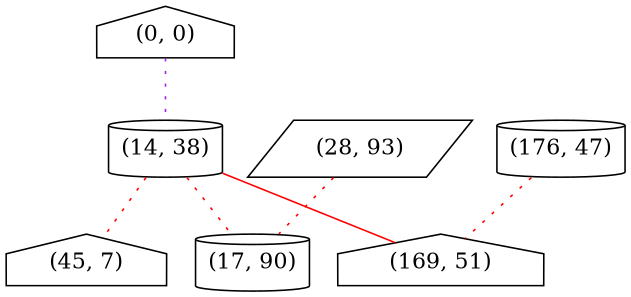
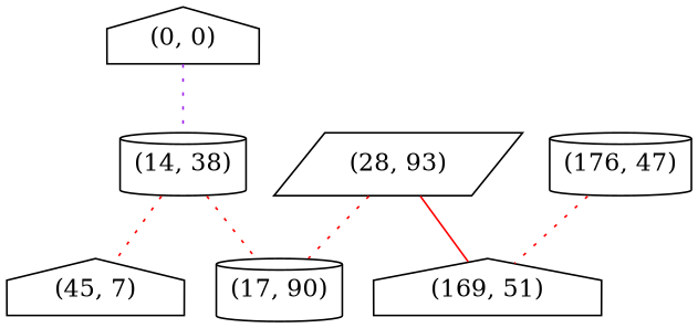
  graph {
    node [shape=house]
    edge [color=red style=dotted weight=1]
    "(0, 0)"
    "(14, 38)" [shape=cylinder]
    "(17, 90)" [shape=cylinder]
    "(45, 7)"
    "(169, 51)"
    "(28, 93)" [shape=parallelogram]
    "(176, 47)" [shape=cylinder]
    "(0, 0)" -- "(14, 38)" [color=purple weight=4]
    "(14, 38)" -- "(17, 90)"
    "(14, 38)" -- "(45, 7)"
-   "(14, 38)" -- "(169, 51)" [style=solid]
+   "(28, 93)" -- "(169, 51)" [style=solid]
    "(28, 93)" -- "(17, 90)"
    "(176, 47)" -- "(169, 51)"
  }
